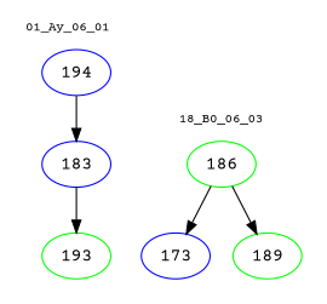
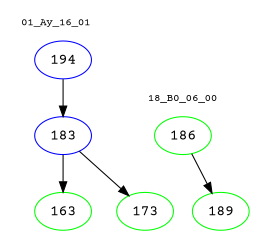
  digraph {
    fontname="Courier Prime"
    node [color=blue fontname="Courier Prime"]
    edge [color=black fontname="Courier Prime"]
    n1 [label=194]
    n2 [label=183]
-   n3 [color=green label=193]
+   n3 [color=green label=163]
    n4 [color=green label=186]
-   n5 [label=173]
+   n5 [color=green label=173]
    n6 [color=green label=189]
    subgraph cluster_1 {
      color=white
      fontsize=10
-     label="01_Ay_06_01"
+     label="01_Ay_16_01"
      n1
      n2
      n3
    }
    subgraph cluster_2 {
      color=white
      fontsize=10
-     label="18_B0_06_03"
+     label="18_B0_06_00"
      n4
      n5
      n6
    }
    n1 -> n2
    n2 -> n3
-   n4 -> n5
+   n2 -> n5
    n4 -> n6
  }
